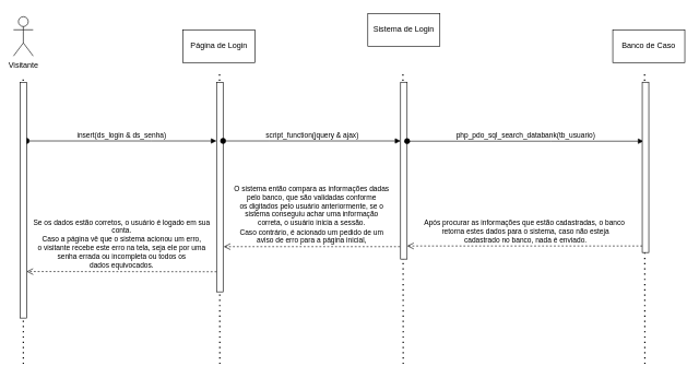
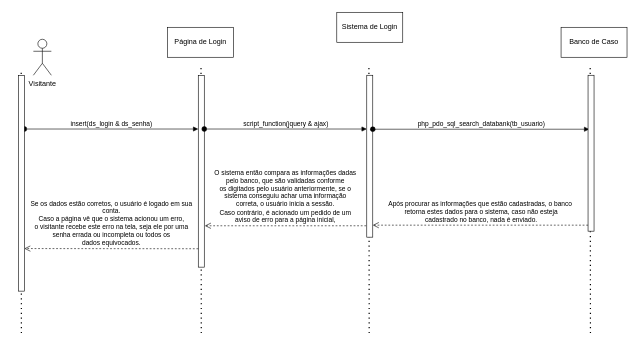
  <mxCell id="0" />
  <mxCell id="1" parent="0" />
- <mxCell id="2" value="Visitante" style="shape=umlActor;verticalLabelPosition=bottom;verticalAlign=top;html=1;" parent="1" vertex="1"><mxGeometry x="20" y="25" width="30" height="60" as="geometry" /></mxCell>
+ <mxCell id="2" value="Visitante" style="shape=umlActor;verticalLabelPosition=bottom;verticalAlign=top;html=1;" parent="1" vertex="1"><mxGeometry x="55" y="65" width="30" height="60" as="geometry" /></mxCell>
  <mxCell id="3" value="" style="endArrow=none;dashed=1;html=1;dashPattern=1 3;strokeWidth=2;rounded=0;" parent="1" edge="1"><mxGeometry width="50" height="50" relative="1" as="geometry"><mxPoint x="35" y="555" as="sourcePoint" /><mxPoint x="34.71" y="115" as="targetPoint" /></mxGeometry></mxCell>
  <mxCell id="4" value="Página de Login" style="html=1;whiteSpace=wrap;" parent="1" vertex="1"><mxGeometry x="279" y="45" width="110" height="50" as="geometry" /></mxCell>
  <mxCell id="5" value="Sistema de Login" style="html=1;whiteSpace=wrap;" parent="1" vertex="1"><mxGeometry x="561" y="20" width="110" height="50" as="geometry" /></mxCell>
  <mxCell id="6" value="" style="endArrow=none;dashed=1;html=1;dashPattern=1 3;strokeWidth=2;rounded=0;" parent="1" edge="1"><mxGeometry width="50" height="50" relative="1" as="geometry"><mxPoint x="335" y="555" as="sourcePoint" /><mxPoint x="334.58" y="113" as="targetPoint" /></mxGeometry></mxCell>
  <mxCell id="7" value="" style="endArrow=none;dashed=1;html=1;dashPattern=1 3;strokeWidth=2;rounded=0;" parent="1" edge="1"><mxGeometry width="50" height="50" relative="1" as="geometry"><mxPoint x="615" y="555" as="sourcePoint" /><mxPoint x="614.58" y="113" as="targetPoint" /></mxGeometry></mxCell>
  <mxCell id="8" value="" style="html=1;points=[];perimeter=orthogonalPerimeter;outlineConnect=0;targetShapes=umlLifeline;portConstraint=eastwest;newEdgeStyle={&quot;edgeStyle&quot;:&quot;elbowEdgeStyle&quot;,&quot;elbow&quot;:&quot;vertical&quot;,&quot;curved&quot;:0,&quot;rounded&quot;:0};" parent="1" vertex="1"><mxGeometry x="330" y="125.33" width="10" height="319.67" as="geometry" /></mxCell>
  <mxCell id="9" value="insert(ds_login &amp;amp; ds_senha)" style="html=1;verticalAlign=bottom;startArrow=oval;endArrow=block;startSize=8;edgeStyle=elbowEdgeStyle;elbow=vertical;curved=0;rounded=0;" parent="1" edge="1"><mxGeometry relative="1" as="geometry"><mxPoint x="40" y="214.66" as="sourcePoint" /><mxPoint x="330" y="214.66" as="targetPoint" /><Array as="points"><mxPoint x="230" y="214.66" /></Array></mxGeometry></mxCell>
  <mxCell id="10" value="" style="html=1;points=[];perimeter=orthogonalPerimeter;outlineConnect=0;targetShapes=umlLifeline;portConstraint=eastwest;newEdgeStyle={&quot;edgeStyle&quot;:&quot;elbowEdgeStyle&quot;,&quot;elbow&quot;:&quot;vertical&quot;,&quot;curved&quot;:0,&quot;rounded&quot;:0};" parent="1" vertex="1"><mxGeometry x="30" y="125.33" width="10" height="359.67" as="geometry" /></mxCell>
  <mxCell id="11" value="script_function(jquery &amp;amp; ajax)" style="html=1;verticalAlign=bottom;startArrow=oval;endArrow=block;startSize=8;edgeStyle=elbowEdgeStyle;elbow=vertical;curved=0;rounded=0;" parent="1" edge="1"><mxGeometry x="0.004" relative="1" as="geometry"><mxPoint x="340" y="214.66" as="sourcePoint" /><mxPoint x="611" y="214.66" as="targetPoint" /><Array as="points"><mxPoint x="411" y="214.66" /><mxPoint x="551" y="144.66" /></Array><mxPoint as="offset" /></mxGeometry></mxCell>
  <mxCell id="12" value="" style="html=1;points=[];perimeter=orthogonalPerimeter;outlineConnect=0;targetShapes=umlLifeline;portConstraint=eastwest;newEdgeStyle={&quot;edgeStyle&quot;:&quot;elbowEdgeStyle&quot;,&quot;elbow&quot;:&quot;vertical&quot;,&quot;curved&quot;:0,&quot;rounded&quot;:0};" parent="1" vertex="1"><mxGeometry x="611" y="125" width="10" height="270" as="geometry" /></mxCell>
  <mxCell id="13" value="php_pdo_sql_search_databank(tb_usuario)" style="html=1;verticalAlign=bottom;startArrow=oval;endArrow=block;startSize=8;edgeStyle=elbowEdgeStyle;elbow=vertical;curved=0;rounded=0;" parent="1" edge="1"><mxGeometry relative="1" as="geometry"><mxPoint x="621" y="215" as="sourcePoint" /><mxPoint x="982" y="215" as="targetPoint" /><Array as="points"><mxPoint x="841" y="215" /></Array><mxPoint as="offset" /></mxGeometry></mxCell>
  <mxCell id="14" value="Se os dados estão corretos, o usuário é logado em sua &lt;br&gt;conta.&lt;br&gt;Caso a página vê que o sistema acionou um erro,&lt;br style=&quot;border-color: var(--border-color);&quot;&gt;o visitante recebe este erro na tela, seja ele por uma &lt;br&gt;senha errada ou incompleta ou todos os&lt;br&gt;dados equivocados." style="html=1;verticalAlign=bottom;endArrow=open;dashed=1;endSize=8;edgeStyle=elbowEdgeStyle;elbow=vertical;curved=0;rounded=0;" parent="1" edge="1"><mxGeometry x="-0.0" relative="1" as="geometry"><mxPoint x="330" y="414.31" as="sourcePoint" /><mxPoint x="40" y="414" as="targetPoint" /><mxPoint as="offset" /></mxGeometry></mxCell>
  <mxCell id="15" value="Banco de Caso" style="html=1;whiteSpace=wrap;" parent="1" vertex="1"><mxGeometry x="935" y="45" width="110" height="50" as="geometry" /></mxCell>
  <mxCell id="16" value="" style="endArrow=none;dashed=1;html=1;dashPattern=1 3;strokeWidth=2;rounded=0;" parent="1" edge="1"><mxGeometry width="50" height="50" relative="1" as="geometry"><mxPoint x="984" y="555" as="sourcePoint" /><mxPoint x="983.58" y="113" as="targetPoint" /></mxGeometry></mxCell>
  <mxCell id="17" value="" style="html=1;points=[];perimeter=orthogonalPerimeter;outlineConnect=0;targetShapes=umlLifeline;portConstraint=eastwest;newEdgeStyle={&quot;edgeStyle&quot;:&quot;elbowEdgeStyle&quot;,&quot;elbow&quot;:&quot;vertical&quot;,&quot;curved&quot;:0,&quot;rounded&quot;:0};" parent="1" vertex="1"><mxGeometry x="980" y="125" width="10" height="260" as="geometry" /></mxCell>
  <mxCell id="18" value="Após procurar as informações que estão cadastradas, o banco&lt;br&gt;&amp;nbsp;retorna estes&amp;nbsp;dados para o&amp;nbsp;sistema, caso não esteja&lt;br&gt;&amp;nbsp;cadastrado no banco, nada é enviado." style="html=1;verticalAlign=bottom;endArrow=open;dashed=1;endSize=8;edgeStyle=elbowEdgeStyle;elbow=vertical;curved=0;rounded=0;" parent="1" edge="1"><mxGeometry relative="1" as="geometry"><mxPoint x="621" y="375.5" as="targetPoint" /><mxPoint x="980" y="375" as="sourcePoint" /></mxGeometry></mxCell>
  <mxCell id="19" value="O sistema então compara as informações dadas&lt;br&gt;pelo banco, que são validadas conforme&lt;br&gt;os digitados pelo usuário anteriormente, se o&lt;br&gt;sistema conseguiu achar uma informação&lt;br&gt;correta, o usuário inicia a sessão.&lt;br&gt;Caso contrário, é acionado um pedido de um&lt;br&gt;aviso de erro para a página inicial," style="html=1;verticalAlign=bottom;endArrow=open;dashed=1;endSize=8;edgeStyle=elbowEdgeStyle;elbow=vertical;curved=0;rounded=0;" parent="1" edge="1"><mxGeometry relative="1" as="geometry"><mxPoint x="341" y="375.5" as="targetPoint" /><mxPoint x="610" y="376" as="sourcePoint" /></mxGeometry></mxCell>
